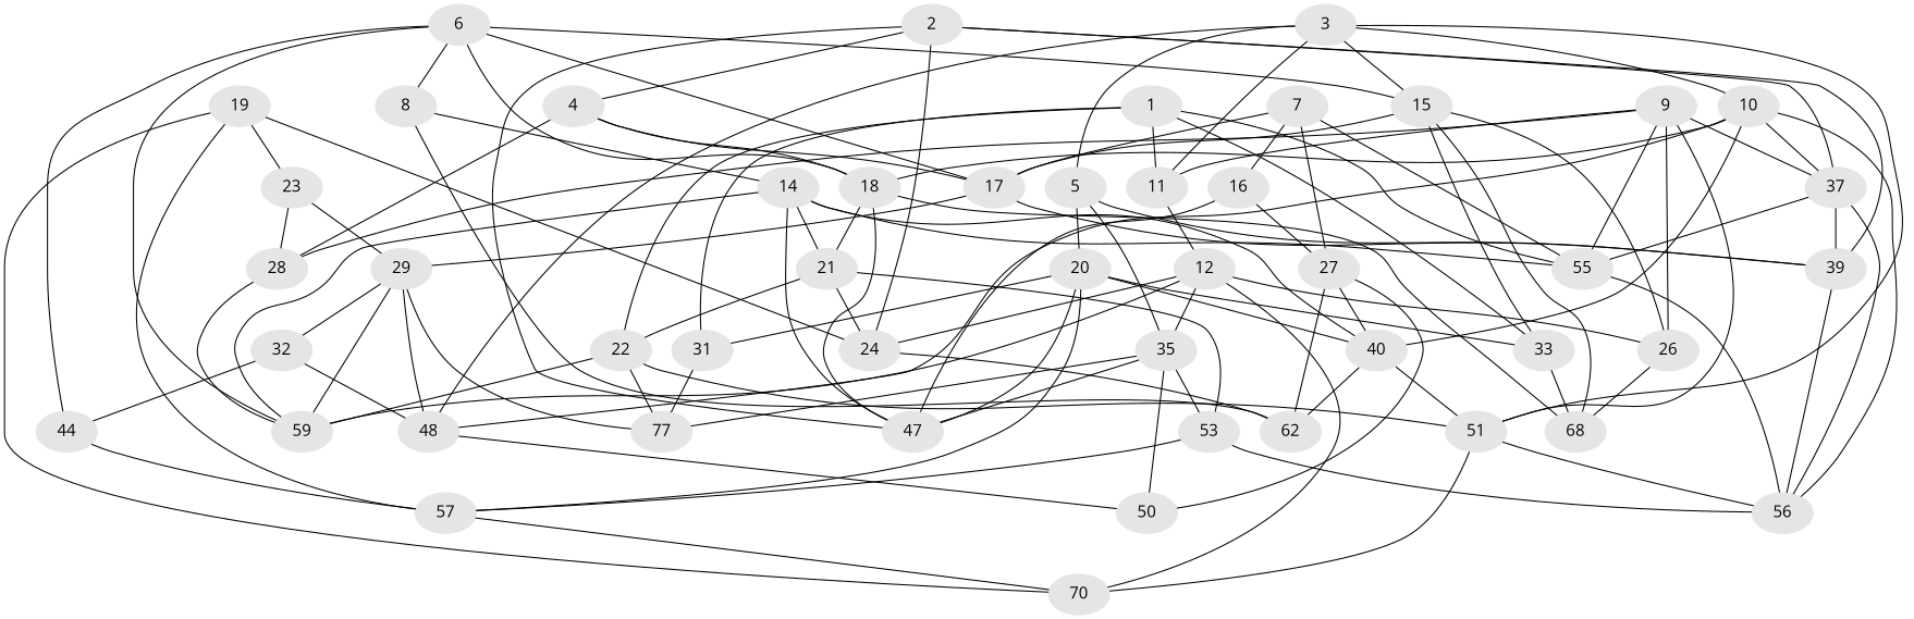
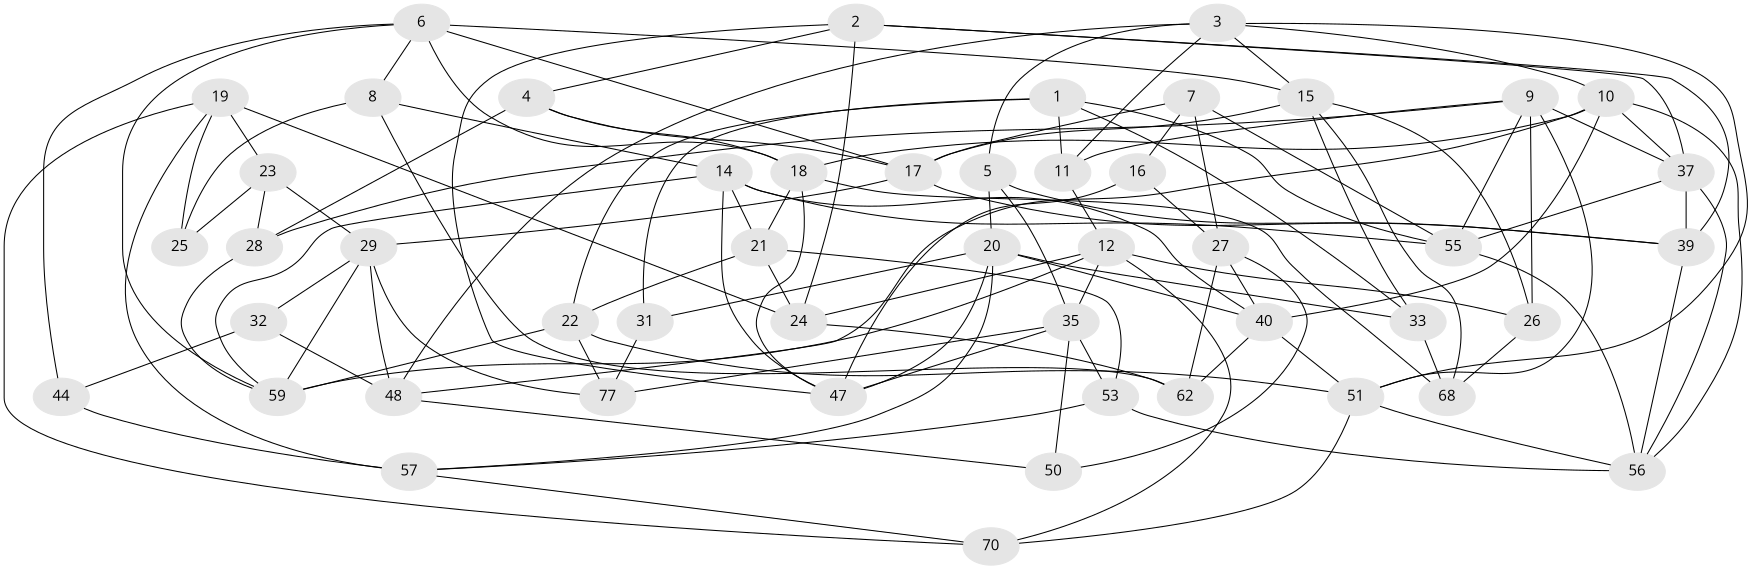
  graph {
    fontname="Open Sans"
    node [color=gray90 fontname="Open Sans" style=filled]
    edge [fontname="Open Sans"]
    1 [super="+78"]
    11
    22 [super="+41"]
    31
    33
    55 [super="+67"]
    12 [super="+49"]
    51 [super="+72"]
    59 [super="+61"]
    77
    68
    56 [super="+60"]
    2 [super="+43"]
    4
    24 [super="+54"]
    37 [super="+69"]
    39 [super="+58"]
    47 [super="+65"]
    17 [super="+42"]
    18 [super="+74"]
    28
    62
    3 [super="+45"]
    5
    10 [super="+13"]
    15 [super="+52"]
    48 [super="+73"]
    20 [super="+75"]
    35 [super="+71"]
    40 [super="+63"]
    26
    50
    70
    29 [super="+36"]
    21 [super="+38"]
    57 [super="+66"]
    53
    6 [super="+46"]
    8
    44
    14 [super="+34"]
+   25
    7
    16
    27 [super="+64"]
    9 [super="+30"]
    32
    19 [super="+76"]
    23
    1 -- 11
    1 -- 22
    1 -- 31 [weight=2]
    1 -- 33
    1 -- 55
    11 -- 12
    22 -- 51
    22 -- 59
    22 -- 77
    31 -- 77
    33 -- 68
    55 -- 56
    12 -- 59
    12 -- 24
    12 -- 35
    12 -- 26
    12 -- 70
    51 -- 56
    51 -- 70
    2 -- 4
    2 -- 24
    2 -- 37
    2 -- 39
    2 -- 47
    4 -- 17
    4 -- 18
    4 -- 28
    24 -- 62
    37 -- 55
    37 -- 56
    37 -- 39 [weight=2]
    39 -- 56
    17 -- 39
    17 -- 29
    18 -- 68
    18 -- 47
    18 -- 21
    28 -- 59
    3 -- 11
    3 -- 51
    3 -- 5
    3 -- 10
    3 -- 15
    3 -- 48
    5 -- 39
    5 -- 20
    5 -- 35
    10 -- 56
    10 -- 37
    10 -- 18
    10 -- 48
    10 -- 40
    15 -- 33
    15 -- 68
    15 -- 17
    15 -- 26
    48 -- 50
    20 -- 31
    20 -- 33
    20 -- 47
    20 -- 40
    20 -- 57
    35 -- 77
    35 -- 47
    35 -- 50
    35 -- 53
    40 -- 51
    40 -- 62
    26 -- 68
    29 -- 59
    29 -- 77
    29 -- 48
    29 -- 32
    21 -- 22 [weight=2]
    21 -- 24
    21 -- 53
    57 -- 70
    53 -- 56
    53 -- 57
    6 -- 59
    6 -- 17
    6 -- 18
    6 -- 15
    6 -- 8
    6 -- 44
    8 -- 62
    8 -- 14
+   8 -- 25
    44 -- 57 [weight=2]
    14 -- 55
    14 -- 59
    14 -- 47
    14 -- 40
    14 -- 21
    7 -- 55
    7 -- 17
    7 -- 16
    7 -- 27
    16 -- 47
    16 -- 27 [weight=2]
    27 -- 62
    27 -- 40
    27 -- 50
    9 -- 11
    9 -- 55
    9 -- 51
    9 -- 37
    9 -- 28
    9 -- 26
    32 -- 48 [weight=2]
    32 -- 44
    19 -- 24 [weight=2]
    19 -- 70
    19 -- 57
+   19 -- 25
    19 -- 23
    23 -- 28
    23 -- 29
+   23 -- 25
  }
